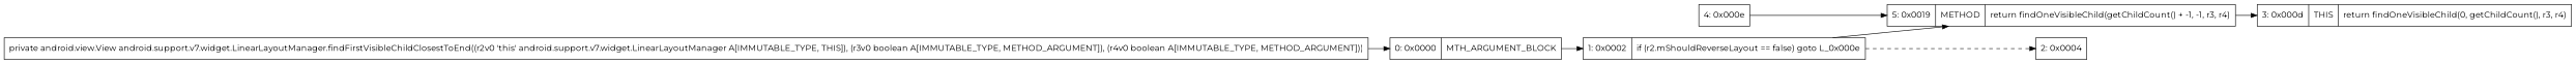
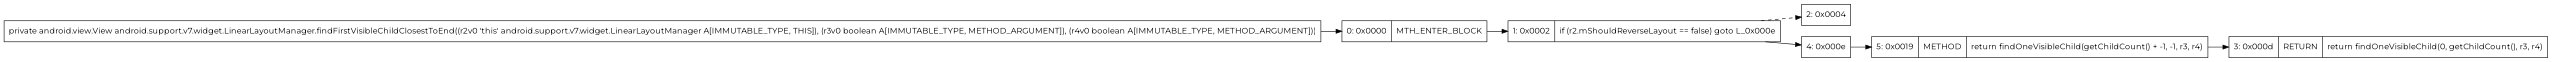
  digraph {
    fontname=Montserrat
    rankdir=LR
    node [fontname=Montserrat shape=record]
    edge [fontname=Montserrat]
-   n1 [label="{0\:\ 0x0000|MTH_ARGUMENT_BLOCK\l}"]
+   n1 [label="{0\:\ 0x0000|MTH_ENTER_BLOCK\l}"]
    n2 [label="{1\:\ 0x0002|if (r2.mShouldReverseLayout == false) goto L_0x000e\l}"]
    n3 [label="{2\:\ 0x0004}"]
    n4 [label="{4\:\ 0x000e}"]
    n5 [label="{5\:\ 0x0019|METHOD\l|return findOneVisibleChild(getChildCount() + \-1, \-1, r3, r4)\l}"]
-   n6 [label="{3\:\ 0x000d|THIS\l|return findOneVisibleChild(0, getChildCount(), r3, r4)\l}"]
+   n6 [label="{3\:\ 0x000d|RETURN\l|return findOneVisibleChild(0, getChildCount(), r3, r4)\l}"]
    n7 [label="{private android.view.View android.support.v7.widget.LinearLayoutManager.findFirstVisibleChildClosestToEnd((r2v0 'this' android.support.v7.widget.LinearLayoutManager A[IMMUTABLE_TYPE, THIS]), (r3v0 boolean A[IMMUTABLE_TYPE, METHOD_ARGUMENT]), (r4v0 boolean A[IMMUTABLE_TYPE, METHOD_ARGUMENT])) }"]
    n1 -> n2
    n2 -> n3 [style=dashed]
-   n2 -> n5
+   n2 -> n4
    n4 -> n5
    n5 -> n6
    n7 -> n1
  }
